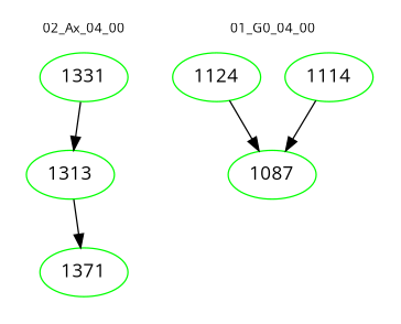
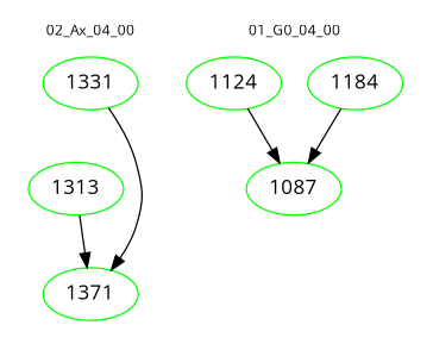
  digraph {
    fontname="Open Sans"
    node [color=green fontname="Open Sans"]
    edge [color=black fontname="Open Sans"]
    n1 [label=1331]
    n2 [label=1313]
    n3 [label=1371]
-   n4 [label=1114]
+   n4 [label=1184]
    n5 [label=1087]
    n6 [label=1124]
    subgraph cluster_1 {
      color=white
      fontsize=10
      label="02_Ax_04_00"
      n1
      n2
      n3
    }
    subgraph cluster_2 {
      color=white
      fontsize=10
      label="01_G0_04_00"
      n4
      n5
      n6
    }
-   n1 -> n2
+   n1 -> n3
    n2 -> n3
    n4 -> n5
    n6 -> n5
  }
